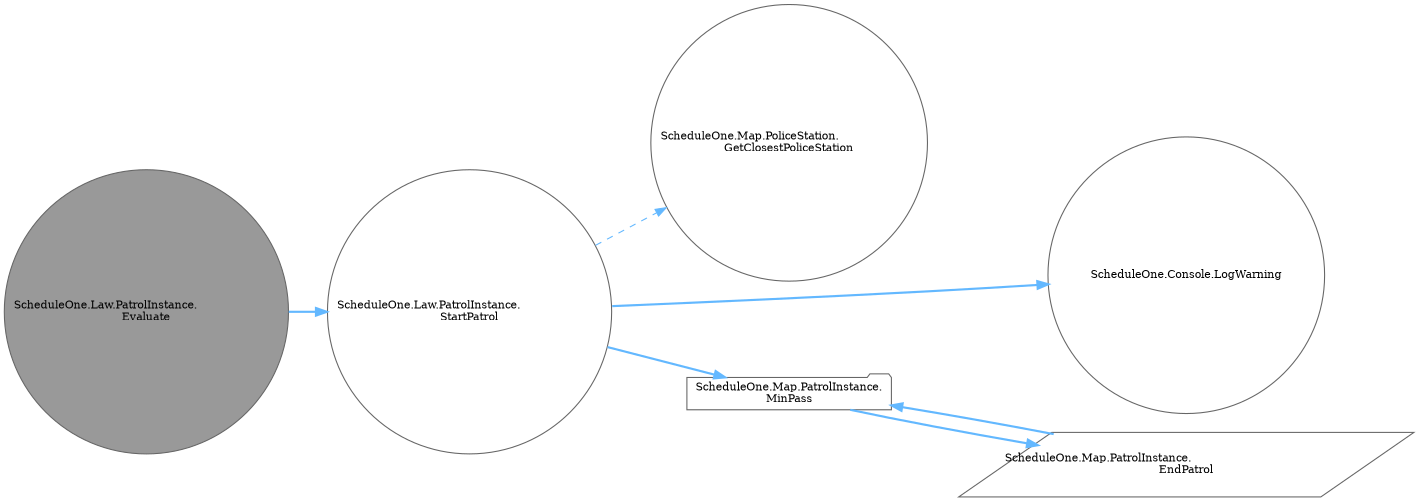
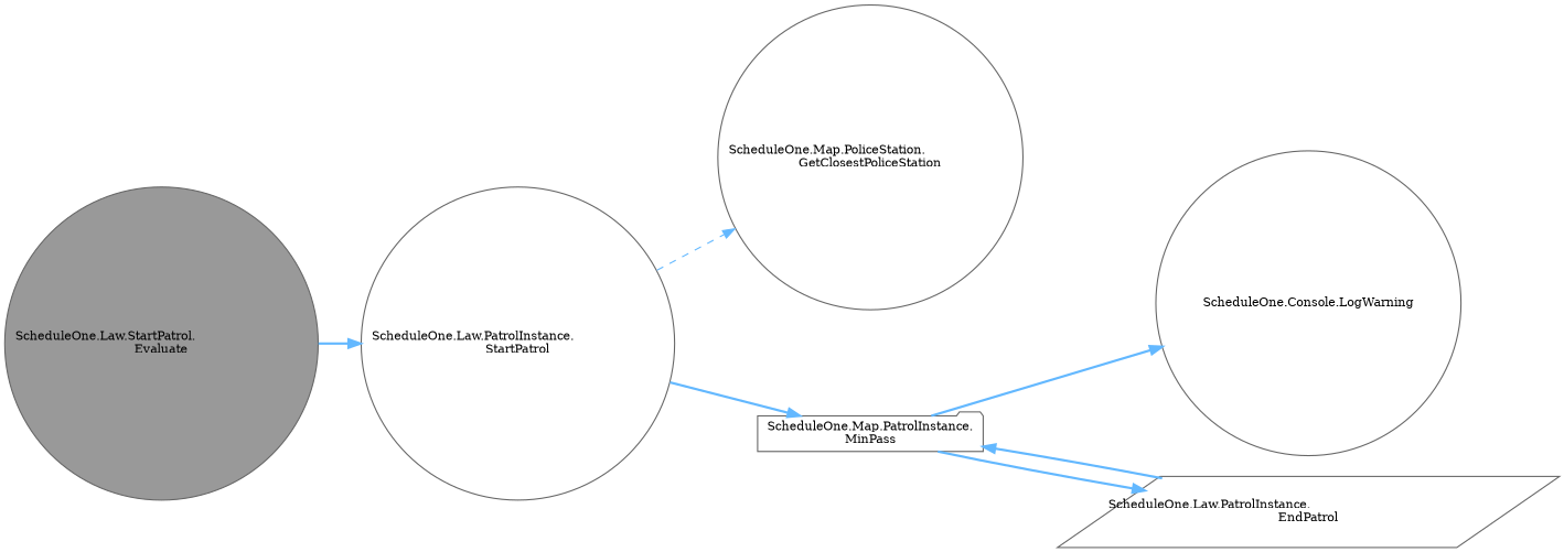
  digraph {
    fontname="DejaVu Serif"
    rankdir=LR
    node [color=grey40 fillcolor=white fontname="DejaVu Serif" fontsize=10 shape=circle style=filled]
    edge [color=steelblue1 fontname="DejaVu Serif" fontsize=10 labelfontname=Helvetica labelfontsize=10 style=bold]
-   n1 [color=gray40 fillcolor=grey60 fontcolor=black height=0.2 label="ScheduleOne.Law.PatrolInstance.\lEvaluate" width=0.4]
+   n1 [color=gray40 fillcolor=grey60 fontcolor=black height=0.2 label="ScheduleOne.Law.StartPatrol.\lEvaluate" width=0.4]
    n2 [height=0.2 label="ScheduleOne.Law.PatrolInstance.\lStartPatrol" width=0.4]
    n3 [height=0.2 label="ScheduleOne.Map.PoliceStation.\lGetClosestPoliceStation" width=0.4]
    n4 [height=0.2 label="ScheduleOne.Console.LogWarning" width=0.4]
    n5 [height=0.2 label="ScheduleOne.Map.PatrolInstance.\lMinPass" shape=folder width=0.4]
-   n6 [height=0.2 label="ScheduleOne.Map.PatrolInstance.\lEndPatrol" shape=parallelogram width=0.4]
+   n6 [height=0.2 label="ScheduleOne.Law.PatrolInstance.\lEndPatrol" shape=parallelogram width=0.4]
    n1 -> n2
    n2 -> n3 [style=dashed]
-   n2 -> n4
+   n5 -> n4
    n2 -> n5
    n5 -> n6
    n6 -> n5
  }
